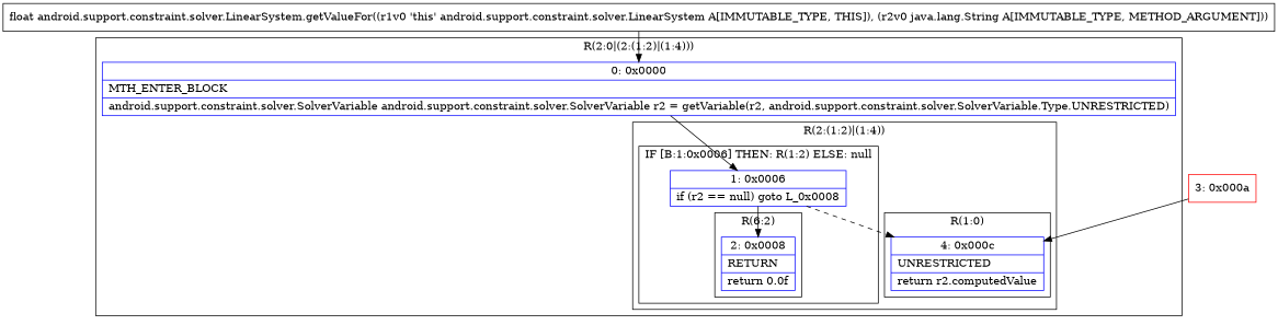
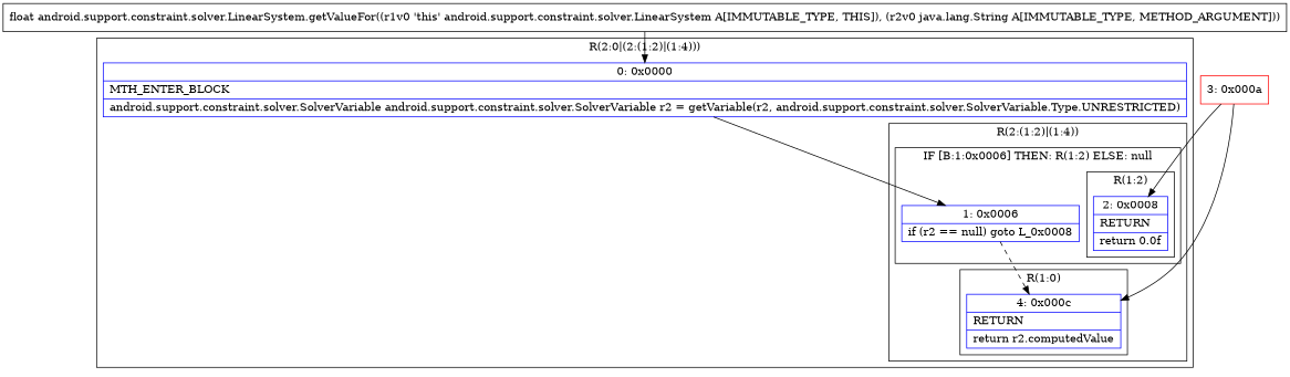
  digraph {
    node [color=blue shape=record]
    n1 [label="{2\:\ 0x0008|RETURN\l|return 0.0f\l}"]
    n2 [label="{1\:\ 0x0006|if (r2 == null) goto L_0x0008\l}"]
-   n3 [label="{4\:\ 0x000c|UNRESTRICTED\l|return r2.computedValue\l}"]
+   n3 [label="{4\:\ 0x000c|RETURN\l|return r2.computedValue\l}"]
    n4 [label="{0\:\ 0x0000|MTH_ENTER_BLOCK\l|android.support.constraint.solver.SolverVariable android.support.constraint.solver.SolverVariable r2 = getVariable(r2, android.support.constraint.solver.SolverVariable.Type.UNRESTRICTED)\l}"]
    n5 [color=red label="{3\:\ 0x000a}"]
    n6 [label="{float android.support.constraint.solver.LinearSystem.getValueFor((r1v0 'this' android.support.constraint.solver.LinearSystem A[IMMUTABLE_TYPE, THIS]), (r2v0 java.lang.String A[IMMUTABLE_TYPE, METHOD_ARGUMENT])) }" color=""]
    subgraph cluster_1 {
      label="R(2:0|(2:(1:2)|(1:4)))"
      n4
      subgraph cluster_2 {
        label="R(2:(1:2)|(1:4))"
        subgraph cluster_3 {
          label="IF [B:1:0x0006] THEN: R(1:2) ELSE: null"
          n2
          subgraph cluster_4 {
-           label="R(6:2)"
+           label="R(1:2)"
            n1
          }
        }
        subgraph cluster_5 {
          label="R(1:0)"
          n3
        }
      }
    }
-   n2 -> n1
+   n5 -> n1
    n2 -> n3 [style=dashed]
    n4 -> n2
    n5 -> n3
    n6 -> n4
  }
